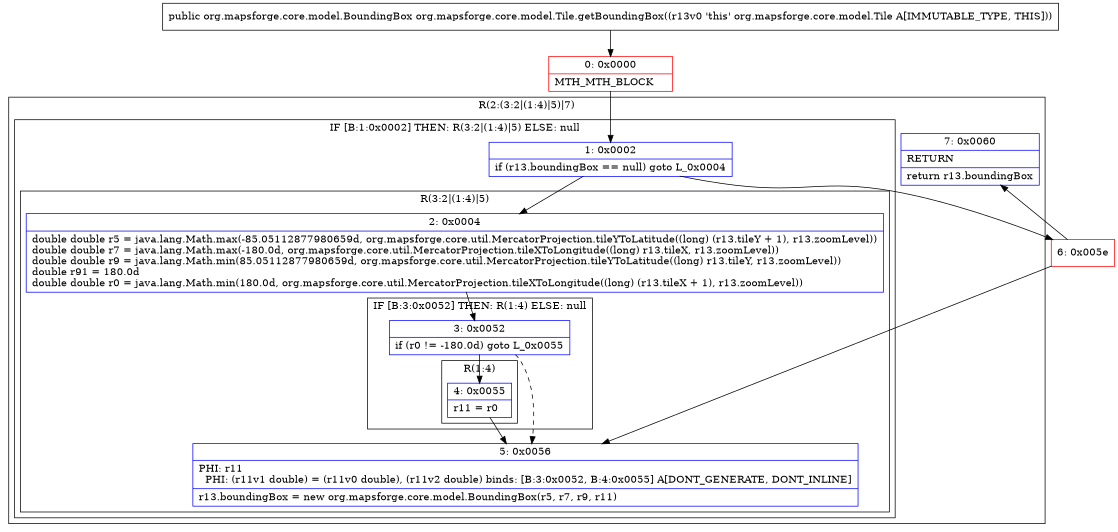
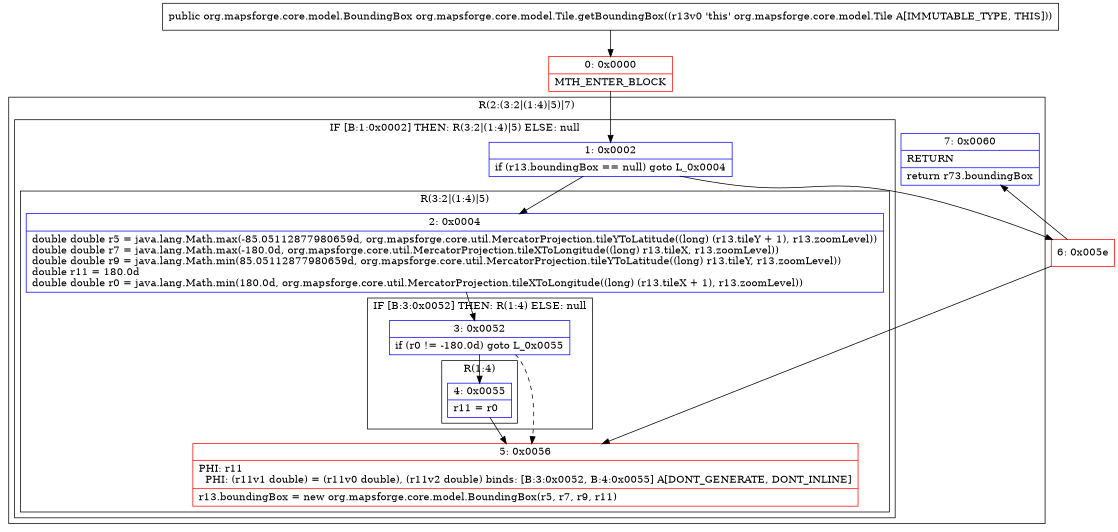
  digraph {
    node [color=blue shape=record]
    n1 [label="{4\:\ 0x0055|r11 = r0\l}"]
    n2 [label="{3\:\ 0x0052|if (r0 != \-180.0d) goto L_0x0055\l}"]
-   n3 [label="{2\:\ 0x0004|double double r5 = java.lang.Math.max(\-85.05112877980659d, org.mapsforge.core.util.MercatorProjection.tileYToLatitude((long) (r13.tileY + 1), r13.zoomLevel))\ldouble double r7 = java.lang.Math.max(\-180.0d, org.mapsforge.core.util.MercatorProjection.tileXToLongitude((long) r13.tileX, r13.zoomLevel))\ldouble double r9 = java.lang.Math.min(85.05112877980659d, org.mapsforge.core.util.MercatorProjection.tileYToLatitude((long) r13.tileY, r13.zoomLevel))\ldouble r91 = 180.0d\ldouble double r0 = java.lang.Math.min(180.0d, org.mapsforge.core.util.MercatorProjection.tileXToLongitude((long) (r13.tileX + 1), r13.zoomLevel))\l}"]
-   n4 [label="{5\:\ 0x0056|PHI: r11 \l  PHI: (r11v1 double) = (r11v0 double), (r11v2 double) binds: [B:3:0x0052, B:4:0x0055] A[DONT_GENERATE, DONT_INLINE]\l|r13.boundingBox = new org.mapsforge.core.model.BoundingBox(r5, r7, r9, r11)\l}"]
+   n3 [label="{2\:\ 0x0004|double double r5 = java.lang.Math.max(\-85.05112877980659d, org.mapsforge.core.util.MercatorProjection.tileYToLatitude((long) (r13.tileY + 1), r13.zoomLevel))\ldouble double r7 = java.lang.Math.max(\-180.0d, org.mapsforge.core.util.MercatorProjection.tileXToLongitude((long) r13.tileX, r13.zoomLevel))\ldouble double r9 = java.lang.Math.min(85.05112877980659d, org.mapsforge.core.util.MercatorProjection.tileYToLatitude((long) r13.tileY, r13.zoomLevel))\ldouble r11 = 180.0d\ldouble double r0 = java.lang.Math.min(180.0d, org.mapsforge.core.util.MercatorProjection.tileXToLongitude((long) (r13.tileX + 1), r13.zoomLevel))\l}"]
+   n4 [color=red label="{5\:\ 0x0056|PHI: r11 \l  PHI: (r11v1 double) = (r11v0 double), (r11v2 double) binds: [B:3:0x0052, B:4:0x0055] A[DONT_GENERATE, DONT_INLINE]\l|r13.boundingBox = new org.mapsforge.core.model.BoundingBox(r5, r7, r9, r11)\l}"]
    n5 [label="{1\:\ 0x0002|if (r13.boundingBox == null) goto L_0x0004\l}"]
-   n6 [label="{7\:\ 0x0060|RETURN\l|return r13.boundingBox\l}"]
+   n6 [label="{7\:\ 0x0060|RETURN\l|return r73.boundingBox\l}"]
    n7 [color=red label="{6\:\ 0x005e}"]
-   n8 [color=red label="{0\:\ 0x0000|MTH_MTH_BLOCK\l}"]
+   n8 [color=red label="{0\:\ 0x0000|MTH_ENTER_BLOCK\l}"]
    n9 [label="{public org.mapsforge.core.model.BoundingBox org.mapsforge.core.model.Tile.getBoundingBox((r13v0 'this' org.mapsforge.core.model.Tile A[IMMUTABLE_TYPE, THIS])) }" color=""]
    subgraph cluster_1 {
      label="R(2:(3:2|(1:4)|5)|7)"
      n6
      subgraph cluster_2 {
        label="IF [B:1:0x0002] THEN: R(3:2|(1:4)|5) ELSE: null"
        n5
        subgraph cluster_3 {
          label="R(3:2|(1:4)|5)"
          n3
          n4
          subgraph cluster_4 {
            label="IF [B:3:0x0052] THEN: R(1:4) ELSE: null"
            n2
            subgraph cluster_5 {
              label="R(1:4)"
              n1
            }
          }
        }
      }
    }
    n1 -> n4
    n2 -> n1
    n2 -> n4 [style=dashed]
    n3 -> n2
    n5 -> n3
    n5 -> n7 [style=solid]
    n7 -> n4
    n7 -> n6
    n8 -> n5
    n9 -> n8
  }
